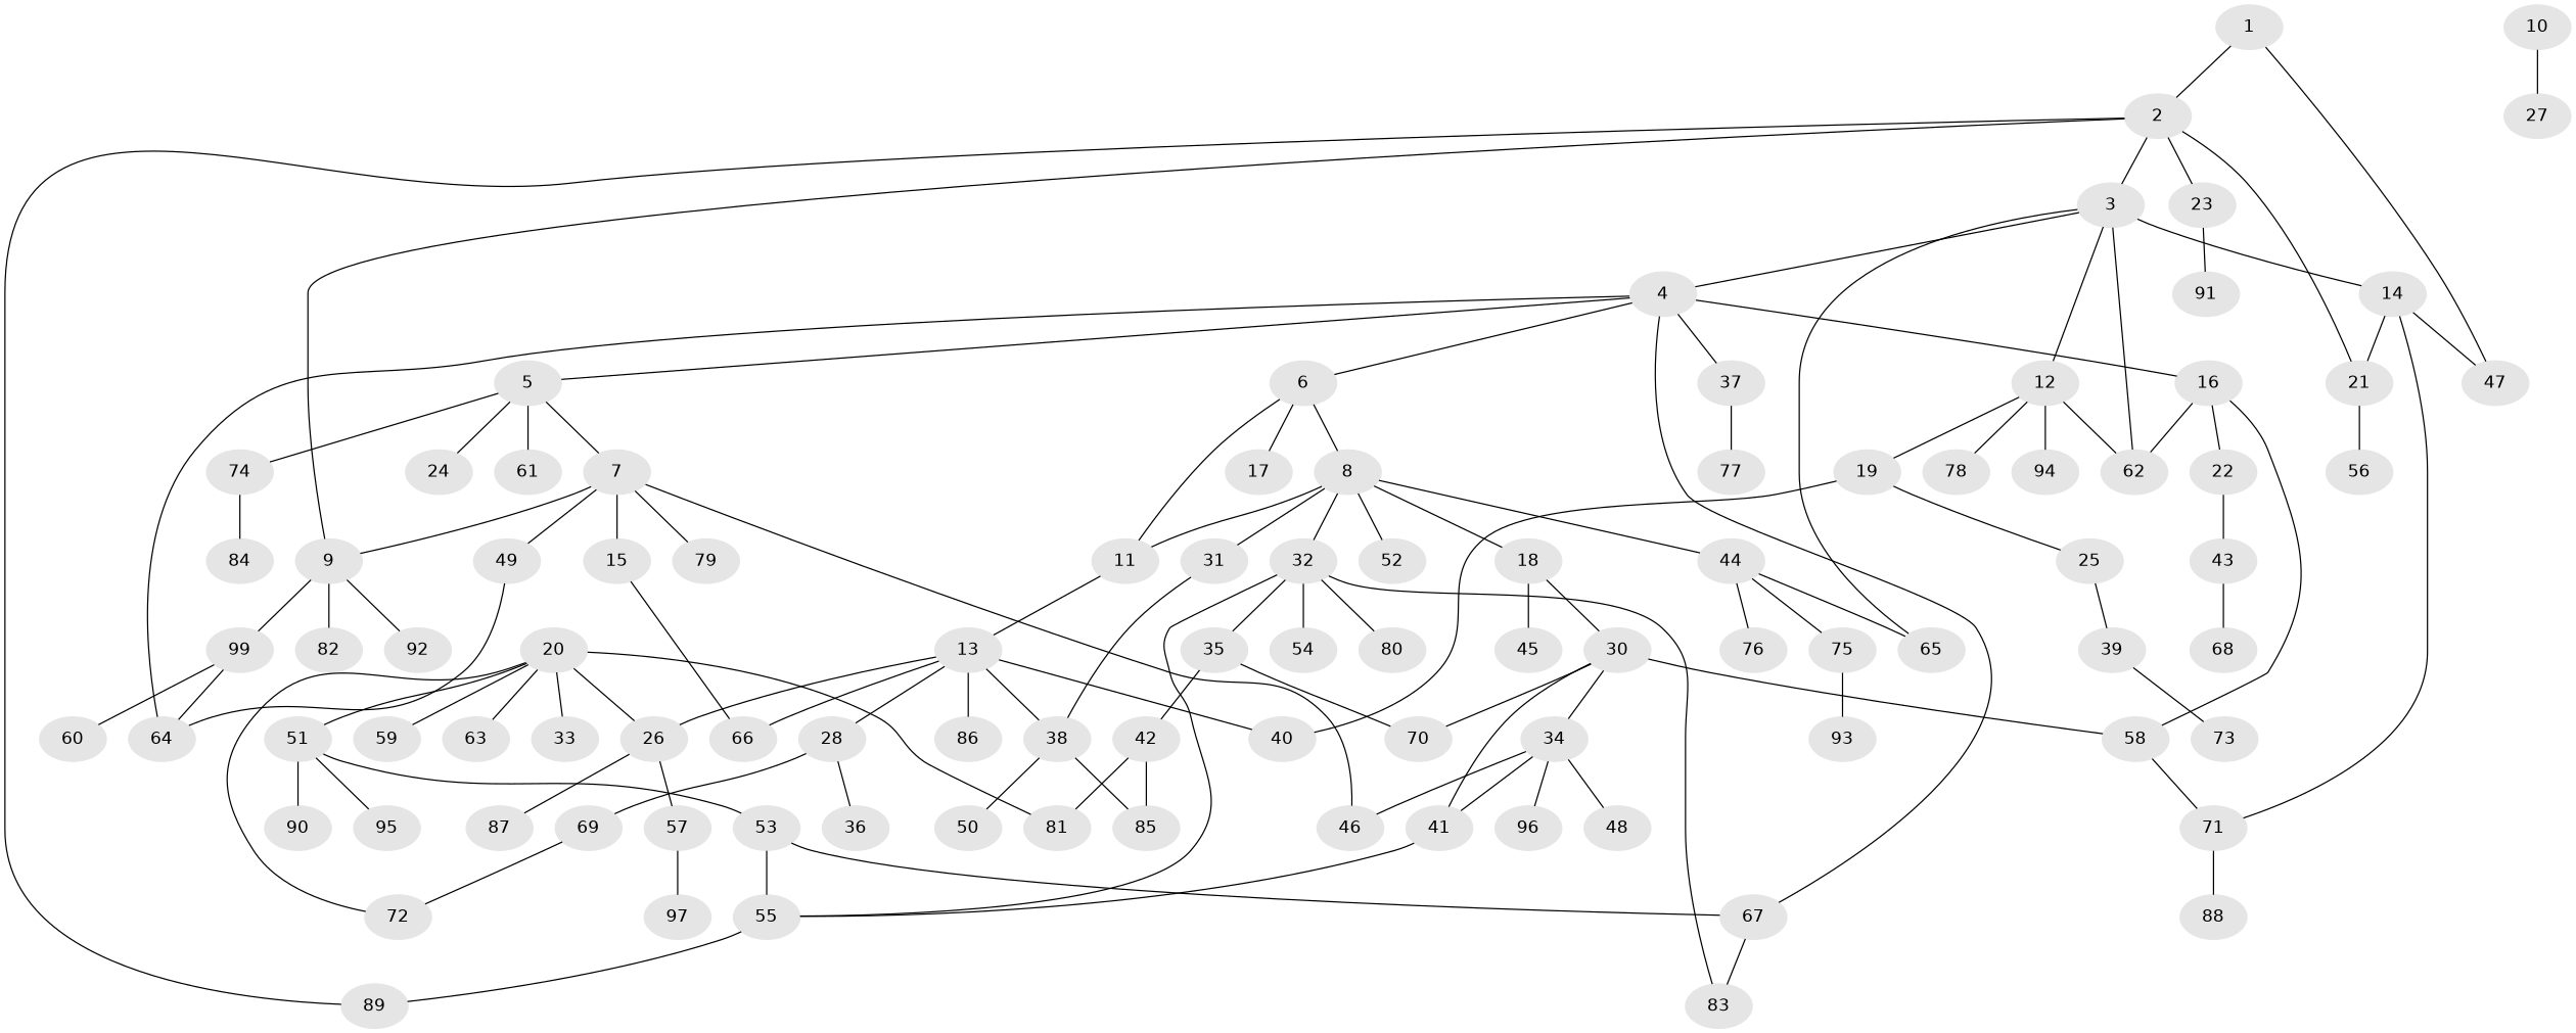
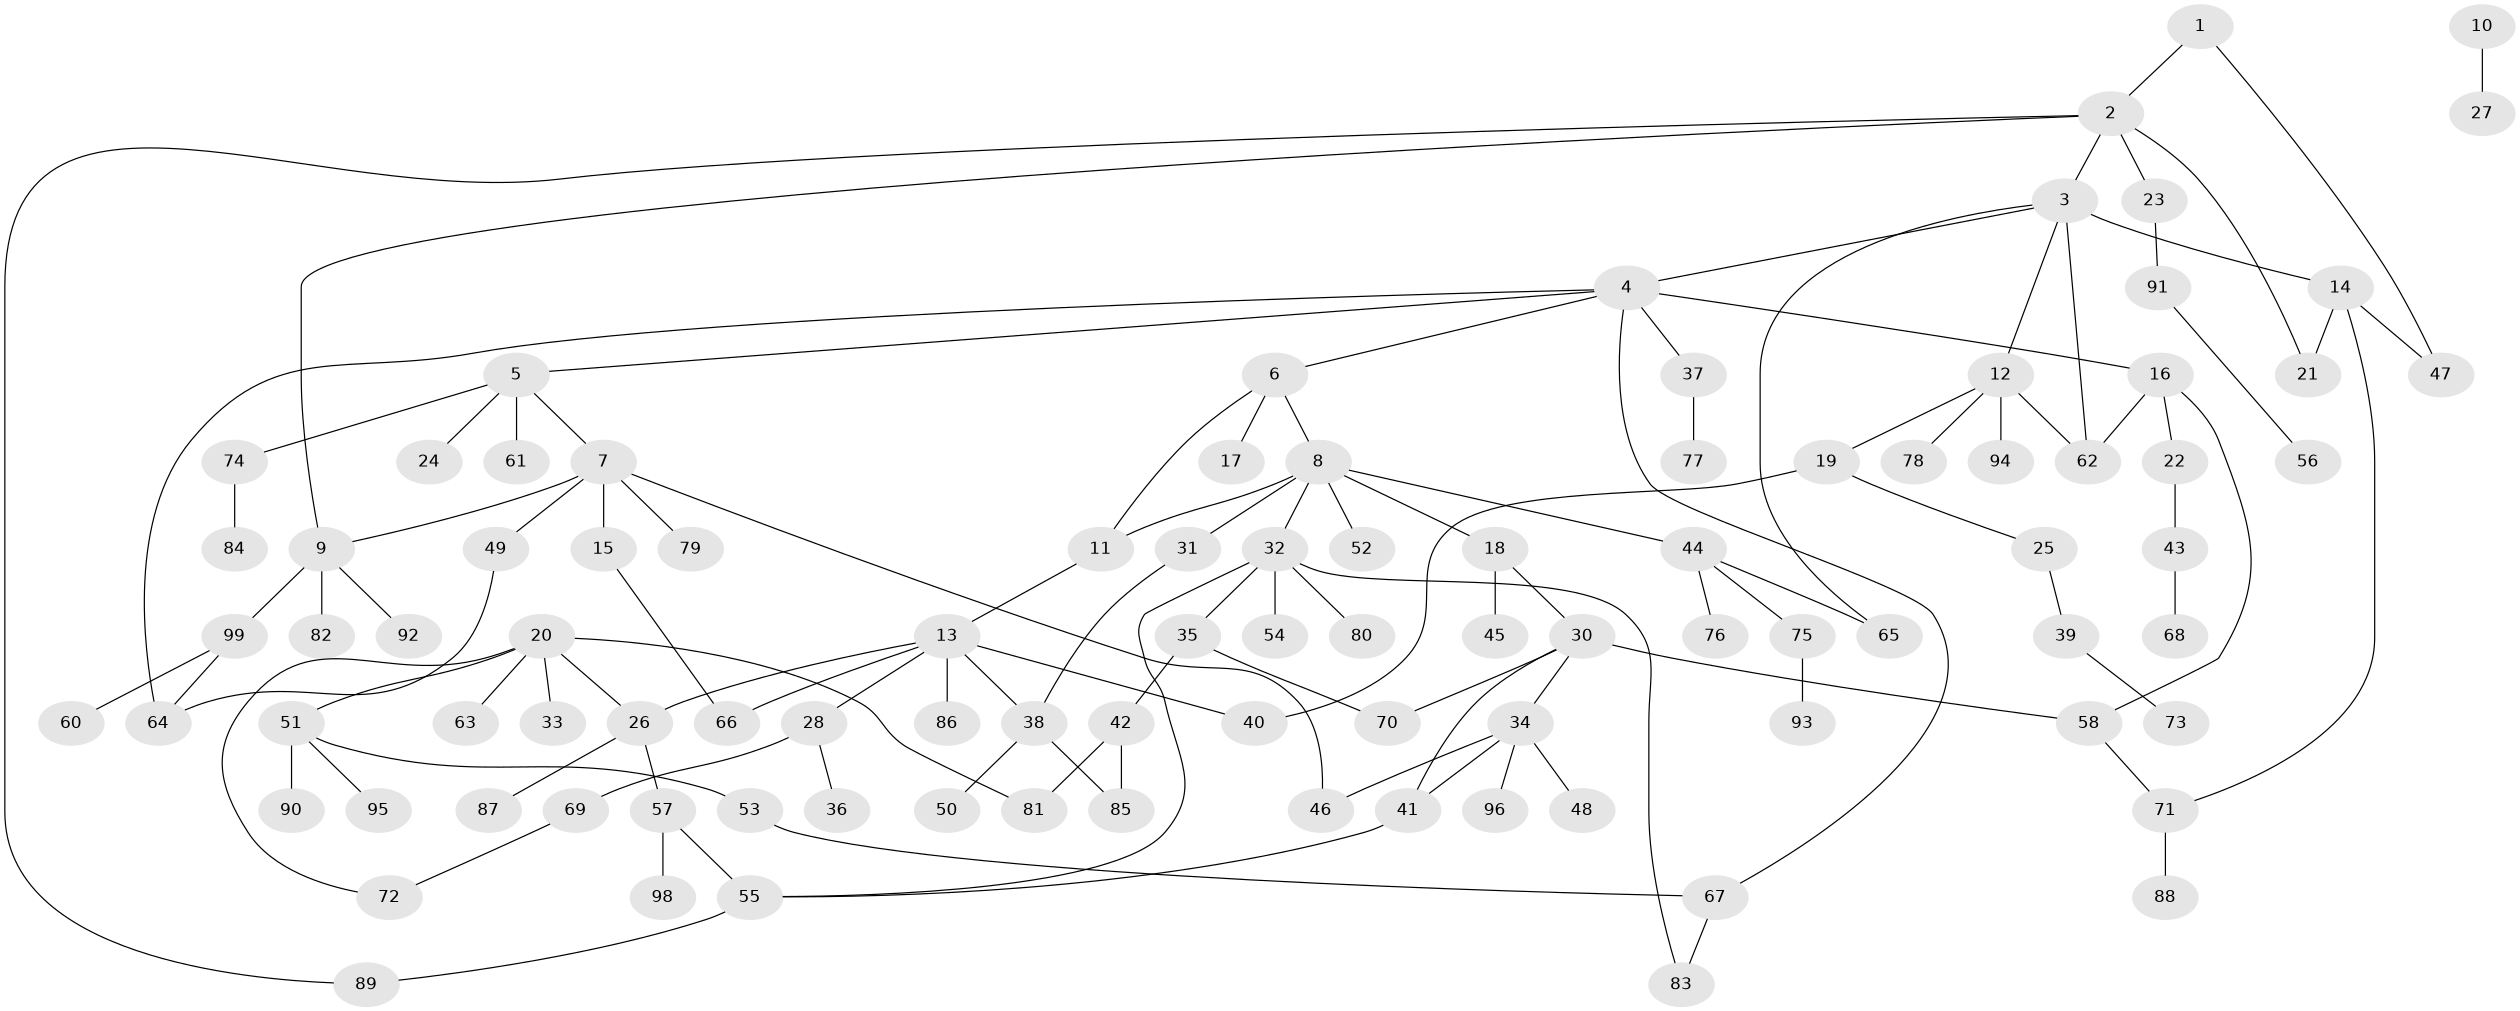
  graph {
    fontname="DejaVu Sans"
    node [color=gray90 fontname="DejaVu Sans" style=filled]
    edge [fontname="DejaVu Sans"]
    1
    2
    47
    3
    9
    21
    23
    89
    4
    12
    14
    62
    65
    n14 [label=99]
    82
    92
    56
    91
    5
    6
    16
    37
    64
    67
    19
    78
    94
    71
    7
    24
    61
    74
    8
    17
    11
    22
    58
    77
    83
    15
    46
    49
    79
    84
    18
    31
    32
    44
    52
    10
    27
    66
    13
    30
    45
    20
    26
    33
    51
-   59
    63
    72
    81
    38
    35
    54
    55
    80
    75
    76
    60
    28
    40
    86
    25
    57
    87
    36
    69
    50
    85
    88
    43
    34
    41
    70
    39
    53
    90
    95
    68
    73
-   97
+   97 [label=98]
    42
    48
    96
    93
    1 -- 2
    1 -- 47
    2 -- 3
    2 -- 9
    2 -- 21
    2 -- 23
    2 -- 89
    3 -- 4
    3 -- 12
    3 -- 14
    3 -- 62
    3 -- 65
    9 -- n14
    9 -- 82
    9 -- 92
-   21 -- 56
+   91 -- 56
    23 -- 91
    4 -- 5
    4 -- 6
    4 -- 16
    4 -- 37
    4 -- 64
    4 -- 67
    12 -- 62
    12 -- 19
    12 -- 78
    12 -- 94
    14 -- 47
    14 -- 21
    14 -- 71
    n14 -- 64
    n14 -- 60
    5 -- 7
    5 -- 24
    5 -- 61
    5 -- 74
    6 -- 8
    6 -- 17
    6 -- 11
    16 -- 62
    16 -- 22
    16 -- 58
    37 -- 77
    67 -- 83
    19 -- 40
    19 -- 25
    71 -- 88
    7 -- 9
    7 -- 15
    7 -- 46
    7 -- 49
    7 -- 79
    74 -- 84
    8 -- 11
    8 -- 18
    8 -- 31
    8 -- 32
    8 -- 44
    8 -- 52
    11 -- 13
    22 -- 43
    58 -- 71
    15 -- 66
    49 -- 64
    18 -- 30
    18 -- 45
    31 -- 38
    32 -- 83
    32 -- 35
    32 -- 54
    32 -- 55
    32 -- 80
    44 -- 65
    44 -- 75
    44 -- 76
    10 -- 27
    13 -- 66
    13 -- 26
    13 -- 38
    13 -- 28
    13 -- 40
    13 -- 86
    30 -- 58
    30 -- 34
    30 -- 41
    30 -- 70
    20 -- 26
    20 -- 33
    20 -- 51
-   20 -- 59
    20 -- 63
    20 -- 72
    20 -- 81
    26 -- 57
    26 -- 87
    51 -- 53
    51 -- 90
    51 -- 95
    38 -- 50
    38 -- 85
    35 -- 70
    35 -- 42
    55 -- 89
    75 -- 93
    28 -- 36
    28 -- 69
    25 -- 39
    57 -- 97
    69 -- 72
    43 -- 68
    34 -- 46
    34 -- 41
    34 -- 48
    34 -- 96
    41 -- 55
    39 -- 73
    53 -- 67
-   53 -- 55
+   57 -- 55
    42 -- 81
    42 -- 85
  }
